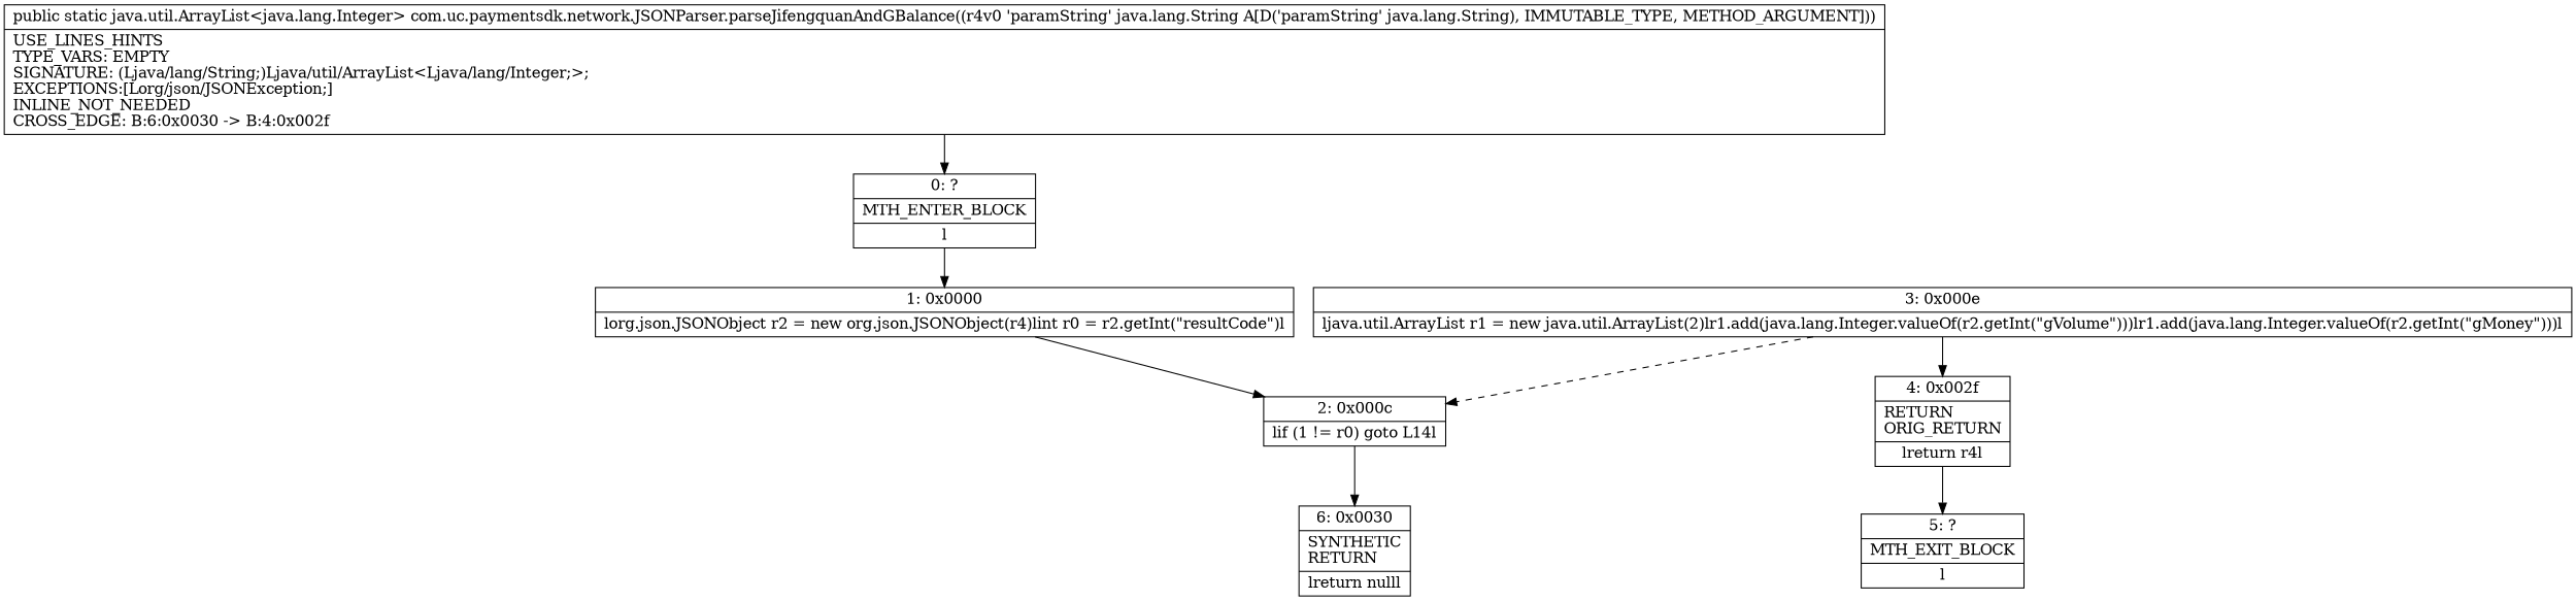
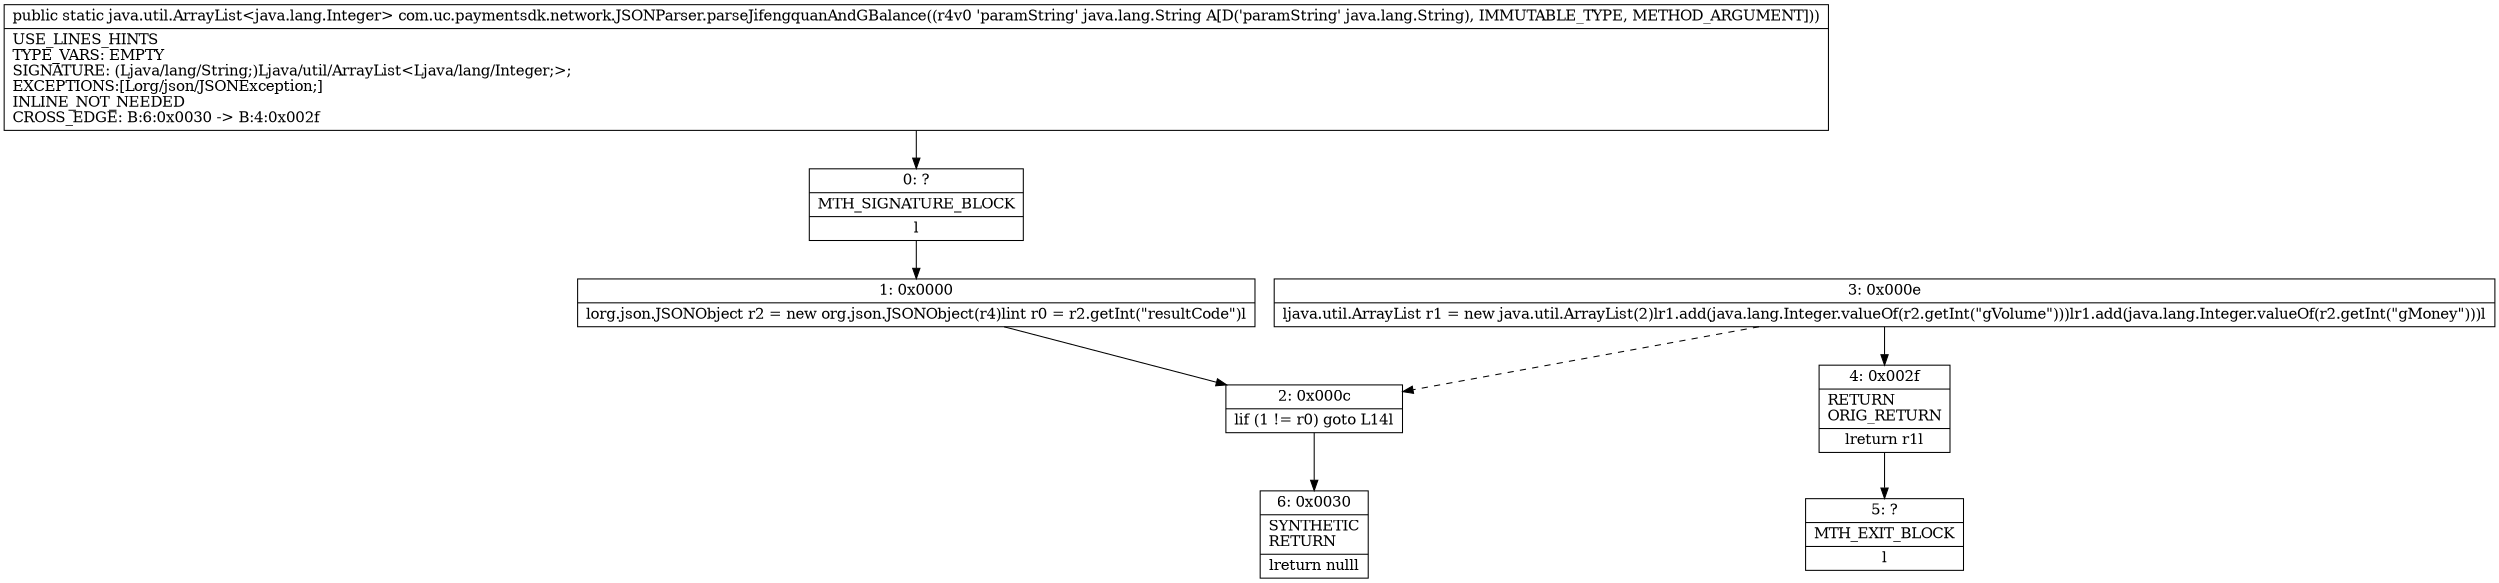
  digraph {
    node [shape=record]
-   n1 [label="{0\:\ ?|MTH_ENTER_BLOCK\l|l}"]
+   n1 [label="{0\:\ ?|MTH_SIGNATURE_BLOCK\l|l}"]
    n2 [label="{1\:\ 0x0000|lorg.json.JSONObject r2 = new org.json.JSONObject(r4)lint r0 = r2.getInt(\"resultCode\")l}"]
    n3 [label="{2\:\ 0x000c|lif (1 != r0) goto L14l}"]
    n4 [label="{6\:\ 0x0030|SYNTHETIC\lRETURN\l|lreturn nulll}"]
    n5 [label="{3\:\ 0x000e|ljava.util.ArrayList r1 = new java.util.ArrayList(2)lr1.add(java.lang.Integer.valueOf(r2.getInt(\"gVolume\")))lr1.add(java.lang.Integer.valueOf(r2.getInt(\"gMoney\")))l}"]
-   n6 [label="{4\:\ 0x002f|RETURN\lORIG_RETURN\l|lreturn r4l}"]
+   n6 [label="{4\:\ 0x002f|RETURN\lORIG_RETURN\l|lreturn r1l}"]
    n7 [label="{5\:\ ?|MTH_EXIT_BLOCK\l|l}"]
    n8 [label="{public static java.util.ArrayList\<java.lang.Integer\> com.uc.paymentsdk.network.JSONParser.parseJifengquanAndGBalance((r4v0 'paramString' java.lang.String A[D('paramString' java.lang.String), IMMUTABLE_TYPE, METHOD_ARGUMENT]))  | USE_LINES_HINTS\lTYPE_VARS: EMPTY\lSIGNATURE: (Ljava\/lang\/String;)Ljava\/util\/ArrayList\<Ljava\/lang\/Integer;\>;\lEXCEPTIONS:[Lorg\/json\/JSONException;]\lINLINE_NOT_NEEDED\lCROSS_EDGE: B:6:0x0030 \-\> B:4:0x002f\l}"]
    n1 -> n2
    n2 -> n3
    n3 -> n4
    n5 -> n3 [style=dashed]
    n5 -> n6
    n6 -> n7
    n8 -> n1
  }
